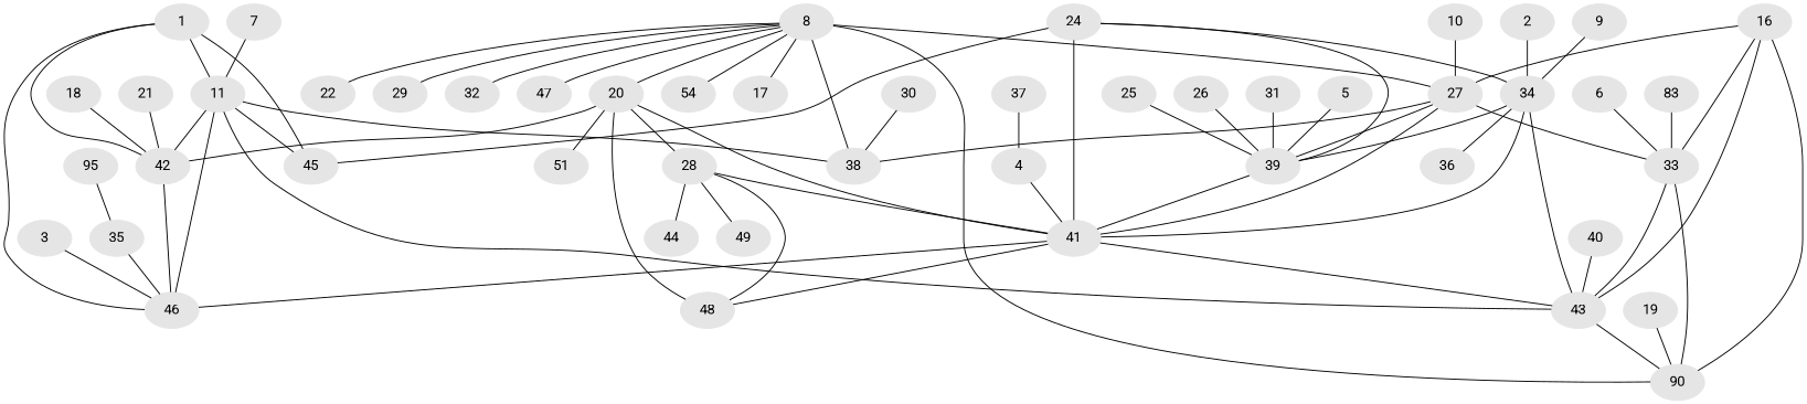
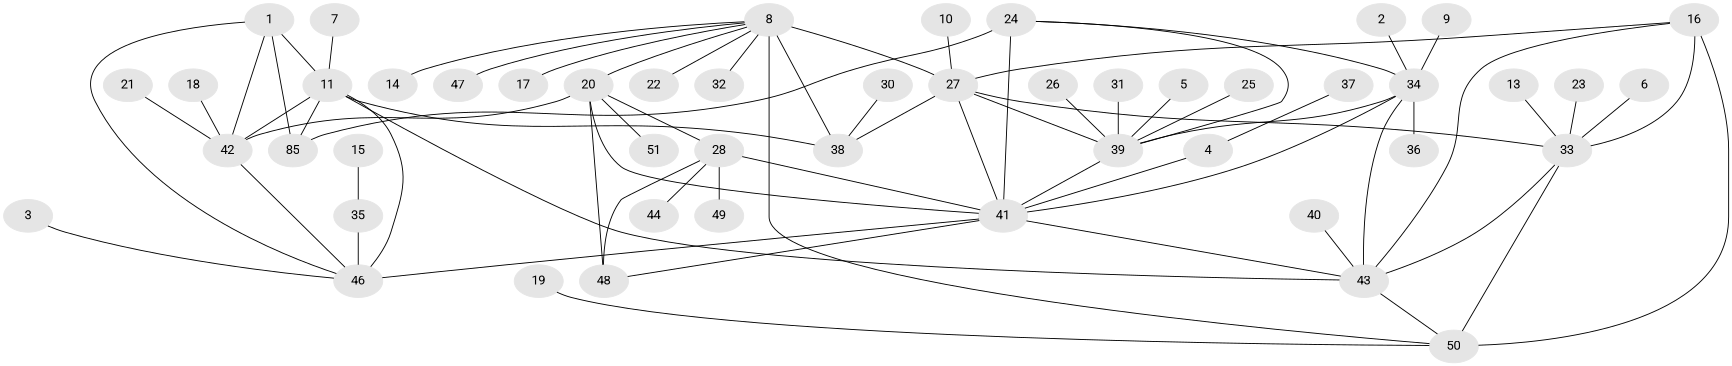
  graph {
    fontname=Roboto
    node [color=gray90 fontname=Roboto style=filled]
    edge [fontname=Roboto weight=1.0]
    1
    11
    42
-   45
+   45 [label=85]
    46
    38
    43
    2
    34
    41
    39
    36
    3
    4
    48
    5
    6
    33
-   50 [label=90]
+   50
    7
    8
-   14 [label=54]
+   14
    17
    20
    22
    27
-   29
    32
    47
    28
    51
    9
    10
-   13 [label=83]
-   15 [label=95]
+   13
+   15
    35
    16
    18
    19
    44
    49
    21
+   23
    24
    25
    26
    30
    31
    37
    40
    1 -- 11 [weight=2.0]
    1 -- 42
    1 -- 45
    1 -- 46
    11 -- 42 [weight=2.0]
    11 -- 45
    11 -- 46 [weight=2.0]
    11 -- 38
    11 -- 43
    42 -- 46
    43 -- 50
    2 -- 34
    34 -- 43
    34 -- 41 [weight=2.0]
    34 -- 39
    34 -- 36
    41 -- 46
    41 -- 43 [weight=2.0]
    41 -- 48
    39 -- 41 [weight=2.0]
    3 -- 46
    4 -- 41
    5 -- 39
    6 -- 33
    33 -- 43
    33 -- 50
    7 -- 11
    8 -- 38 [weight=4.0]
    8 -- 50
    8 -- 14
    8 -- 17
    8 -- 20
    8 -- 22
    8 -- 27 [weight=2.0]
-   8 -- 29
    8 -- 32
    8 -- 47
    20 -- 42
    20 -- 41 [weight=2.0]
    20 -- 48 [weight=2.0]
    20 -- 28 [weight=2.0]
    20 -- 51
    27 -- 38 [weight=2.0]
    27 -- 41
    27 -- 39
    27 -- 33
    28 -- 41
    28 -- 48
    28 -- 44
    28 -- 49
    9 -- 34
    10 -- 27
    13 -- 33
    15 -- 35
    35 -- 46
    16 -- 43 [weight=2.0]
    16 -- 33 [weight=2.0]
    16 -- 50 [weight=2.0]
    16 -- 27
    18 -- 42
    19 -- 50
    21 -- 42
+   23 -- 33
    24 -- 45
    24 -- 34
    24 -- 41 [weight=2.0]
    24 -- 39
    25 -- 39
    26 -- 39
    30 -- 38
    31 -- 39
    37 -- 4
    40 -- 43
  }
